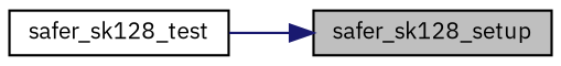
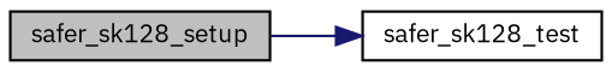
  digraph {
    rankdir=RL
    fontname="IBM Plex Sans"
    node [color=black fontname="IBM Plex Sans" fontsize=10 shape=record style=filled]
    n1 [fillcolor=grey75 fontcolor=black height=0.2 label=safer_sk128_setup width=0.4]
    n2 [fillcolor=white height=0.2 label=safer_sk128_test width=0.4]
-   n1 -> n2 [color=midnightblue dir=back fontname="IBM Plex Sans" fontsize=10 labelfontname=Helvetica labelfontsize=10 style=solid]
+   n2 -> n1 [color=midnightblue dir=back fontname="IBM Plex Sans" fontsize=10 labelfontname=Helvetica labelfontsize=10 style=solid]
  }
